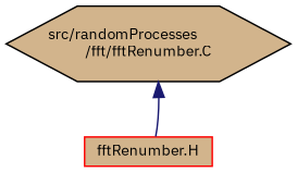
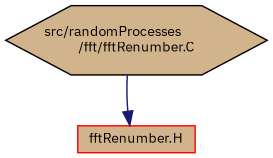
  digraph {
    fontname="IBM Plex Sans"
    node [fillcolor=tan fontname="IBM Plex Sans" fontsize=10 style=filled]
    n1 [color=black fontcolor=black height=0.2 label="src/randomProcesses\l/fft/fftRenumber.C" shape=hexagon width=0.4]
    n2 [color=red height=0.2 label="fftRenumber.H" shape=box width=0.4]
-   n2 -> n1 [color=midnightblue fontname="IBM Plex Sans" fontsize=10 labelfontname=FreeSans labelfontsize=10 style=solid]
+   n1 -> n2 [color=midnightblue fontname="IBM Plex Sans" fontsize=10 labelfontname=FreeSans labelfontsize=10 style=solid]
  }
